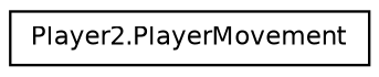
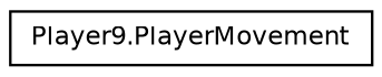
  digraph {
    rankdir=LR
-   n1 [color=black fillcolor=white fontname=Helvetica fontsize=10 height=0.2 label="Player2.PlayerMovement" shape=record style=filled width=0.4]
+   n1 [color=black fillcolor=white fontname=Helvetica fontsize=10 height=0.2 label="Player9.PlayerMovement" shape=record style=filled width=0.4]
  }
